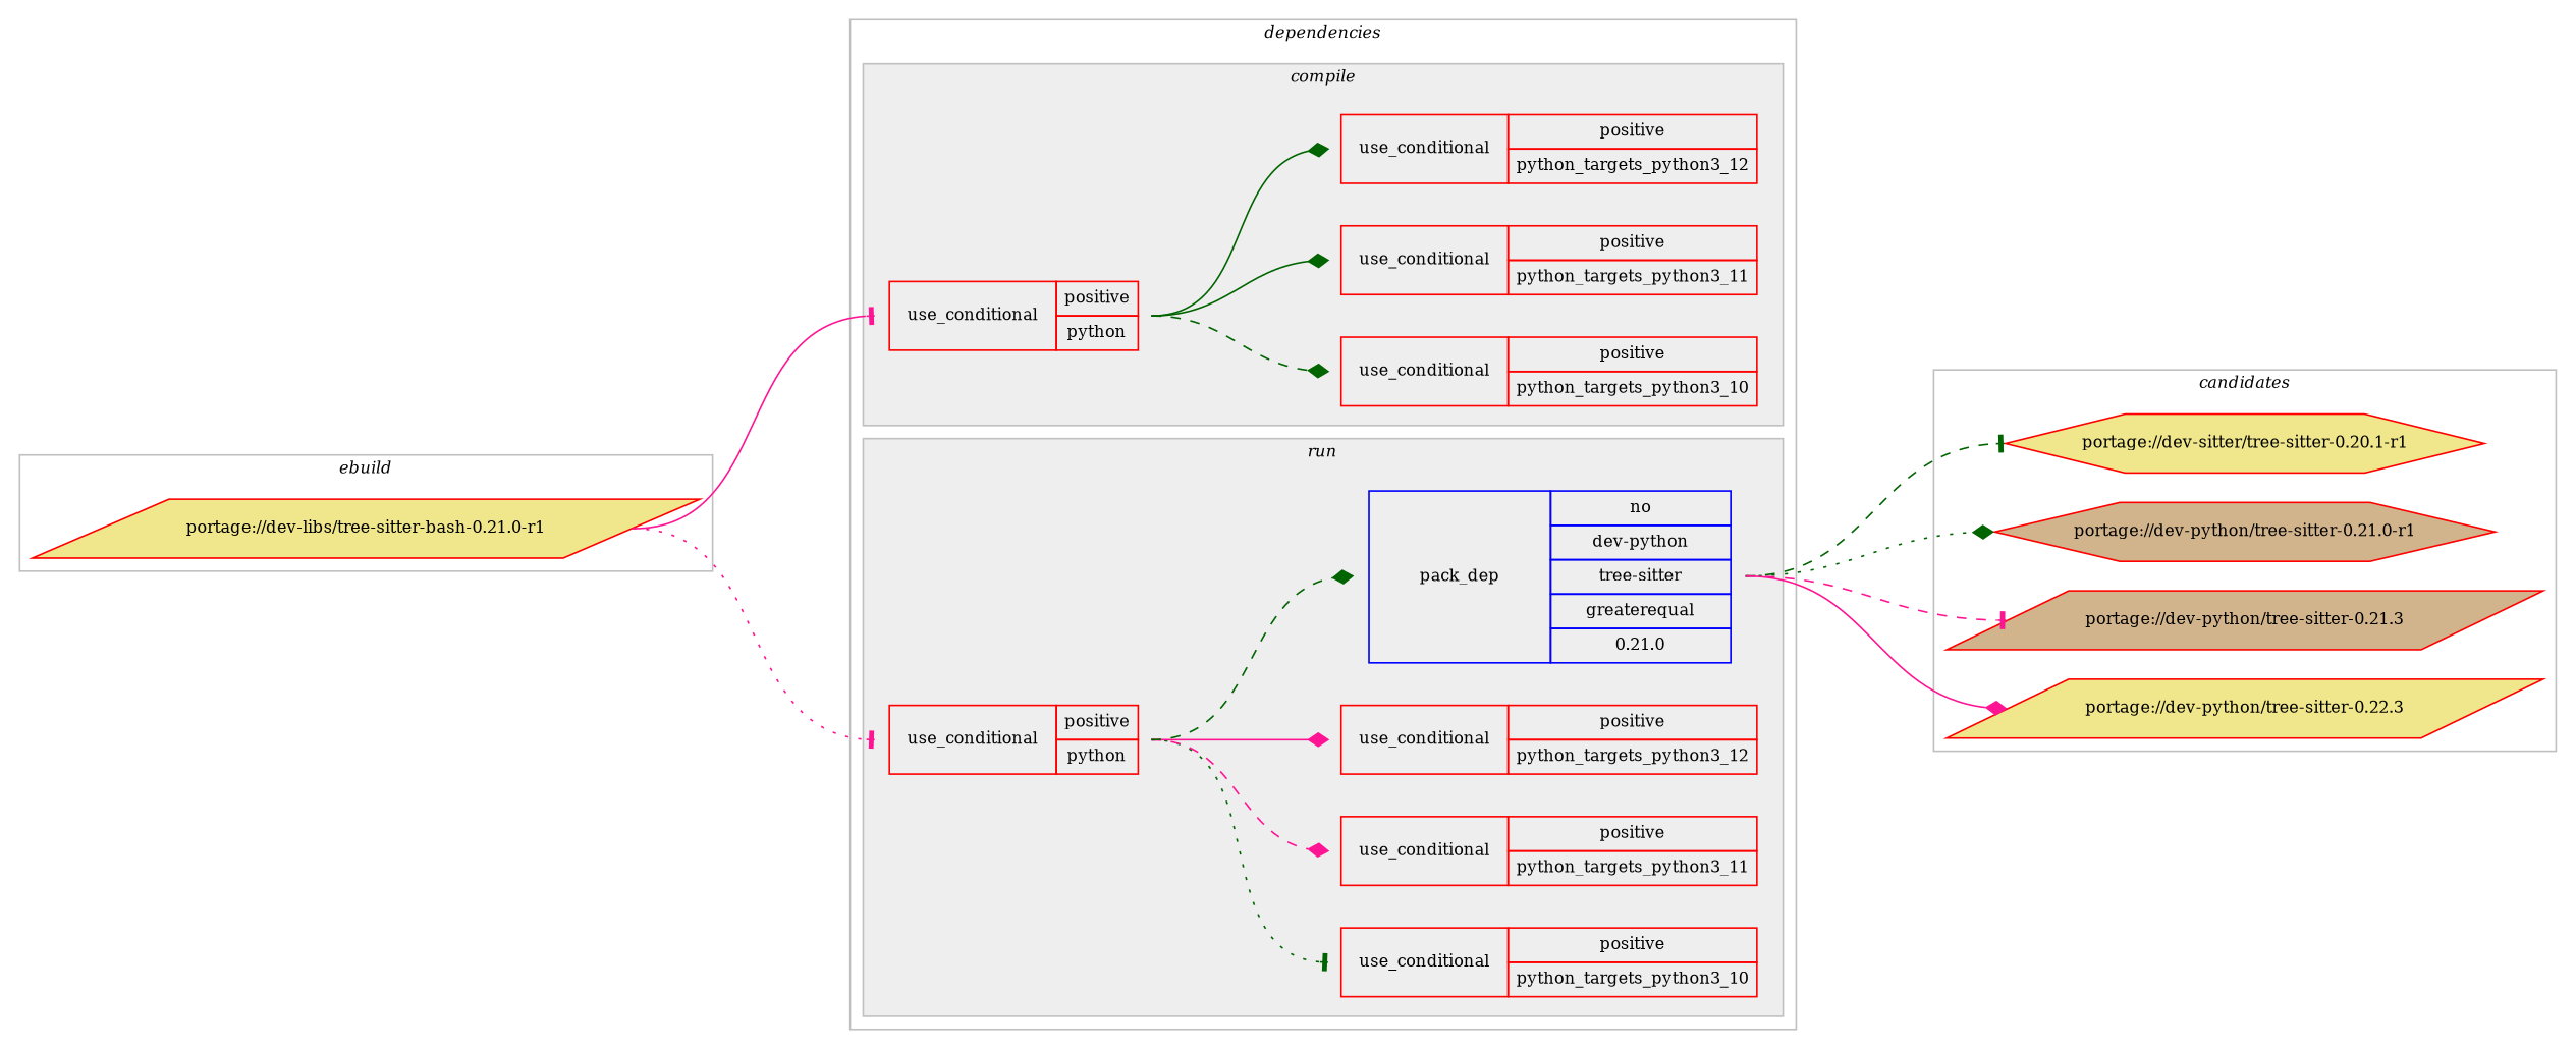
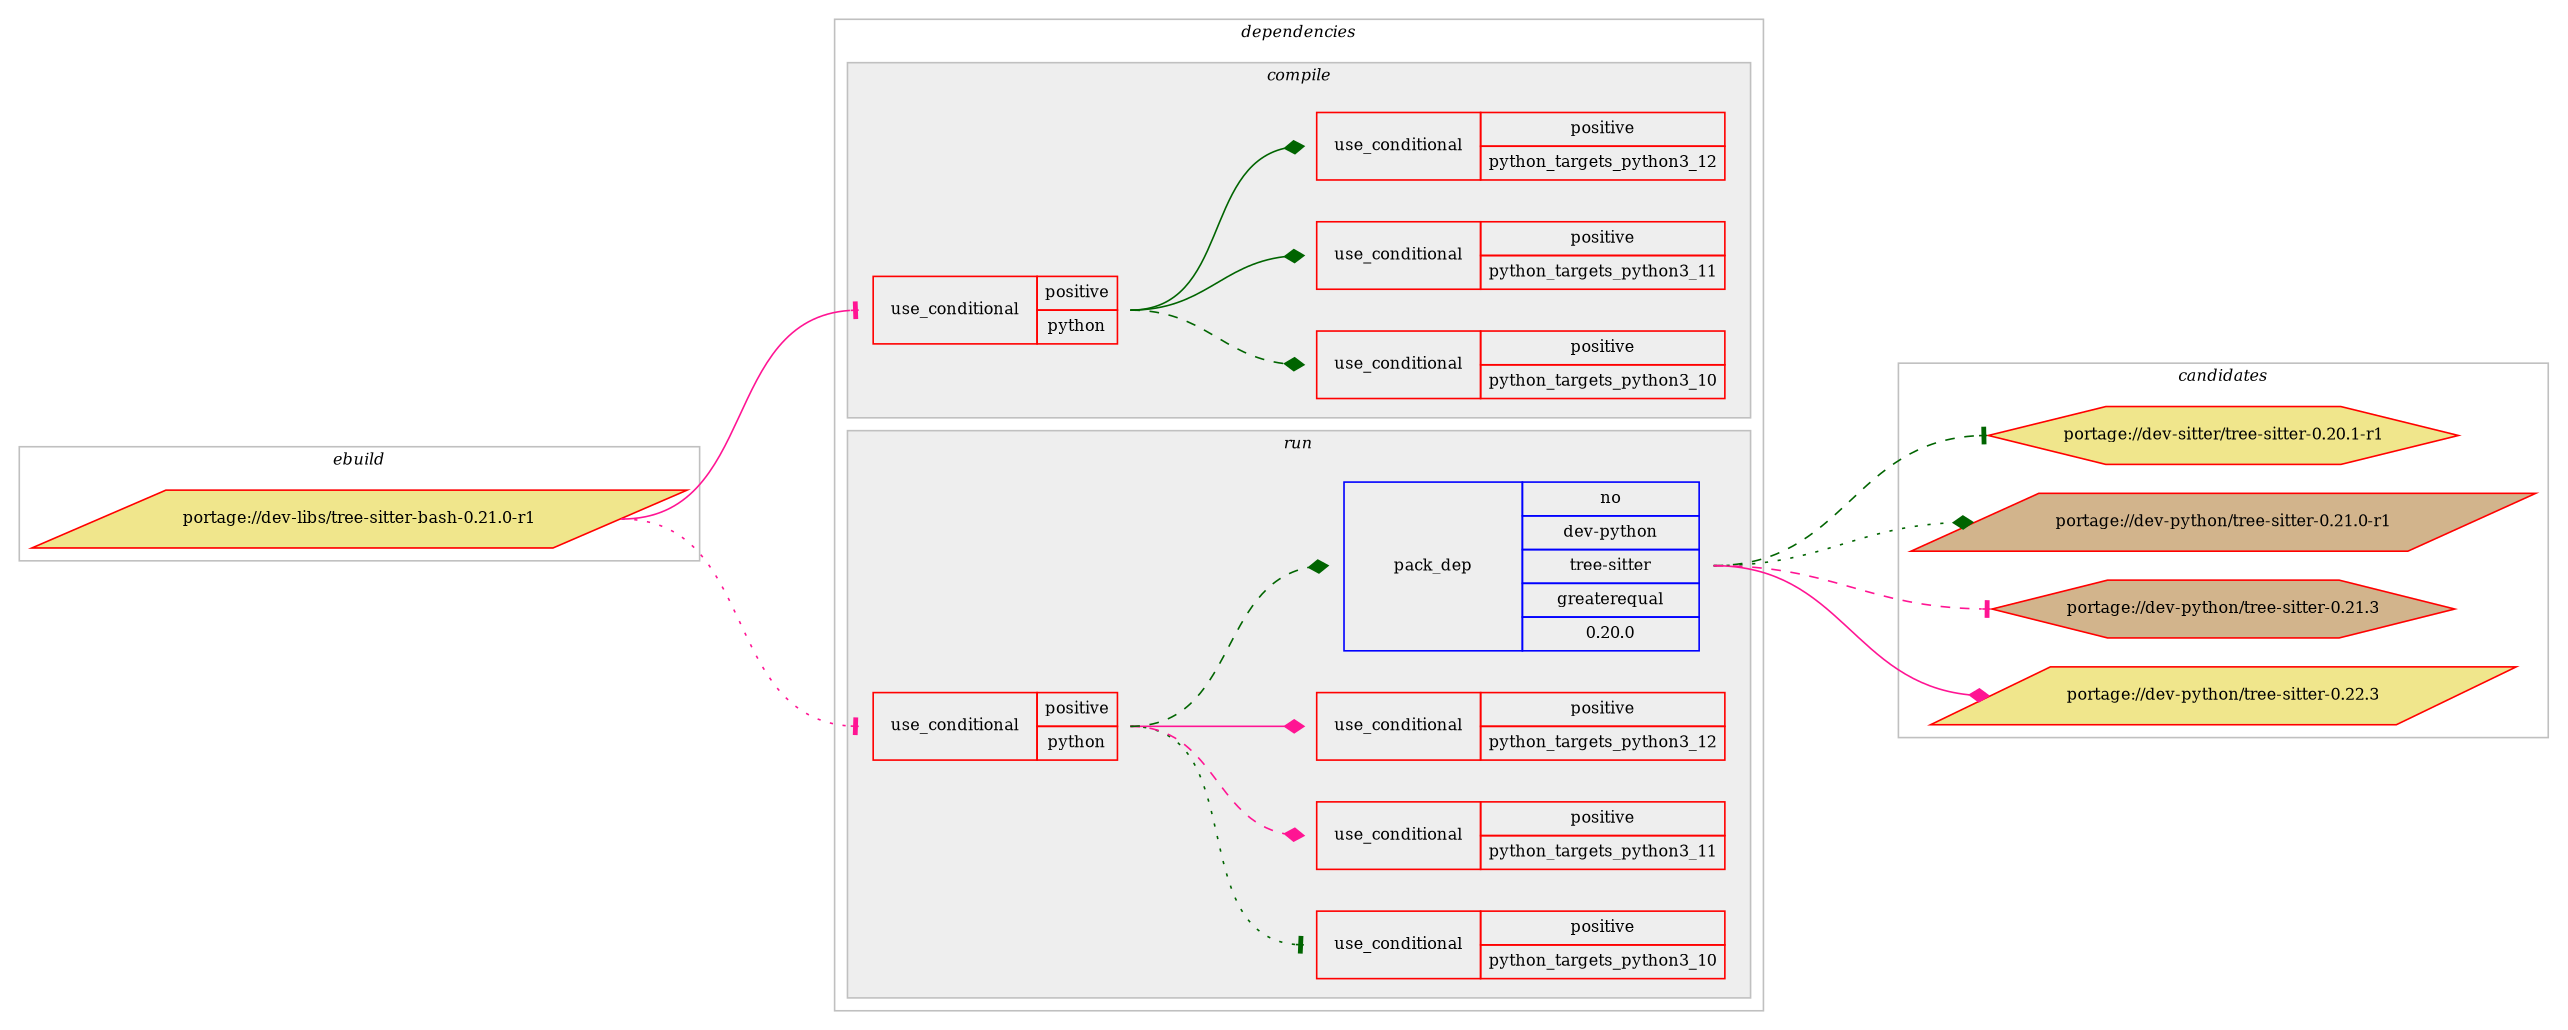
  digraph {
    compound=true
    concentrate=true
    fontname="DejaVu Serif"
    fontsize=10
    newrank=true
    rankdir=LR
    ranksep=1.5
    node [color=red fontname="DejaVu Serif" fontsize=10 shape=none]
    edge [arrowhead=diamond color=darkgreen fontname="DejaVu Serif" headport=w style=solid tailport=e weight=20]
    n1 [fillcolor=khaki label="portage://dev-libs/tree-sitter-bash-0.21.0-r1" shape=parallelogram style=filled width=4]
    n2 [label=<<TABLE BORDER="0" CELLBORDER="1" CELLSPACING="0" CELLPADDING="4"><TR><TD ROWSPAN="3" CELLPADDING="10">use_conditional</TD></TR><TR><TD>positive</TD></TR><TR><TD>python_targets_python3_10</TD></TR></TABLE>>]
    n3 [label=<<TABLE BORDER="0" CELLBORDER="1" CELLSPACING="0" CELLPADDING="4"><TR><TD ROWSPAN="3" CELLPADDING="10">use_conditional</TD></TR><TR><TD>positive</TD></TR><TR><TD>python_targets_python3_11</TD></TR></TABLE>>]
    n4 [label=<<TABLE BORDER="0" CELLBORDER="1" CELLSPACING="0" CELLPADDING="4"><TR><TD ROWSPAN="3" CELLPADDING="10">use_conditional</TD></TR><TR><TD>positive</TD></TR><TR><TD>python_targets_python3_12</TD></TR></TABLE>>]
    n5 [label=<<TABLE BORDER="0" CELLBORDER="1" CELLSPACING="0" CELLPADDING="4"><TR><TD ROWSPAN="3" CELLPADDING="10">use_conditional</TD></TR><TR><TD>positive</TD></TR><TR><TD>python</TD></TR></TABLE>>]
    n6 [label=<<TABLE BORDER="0" CELLBORDER="1" CELLSPACING="0" CELLPADDING="4"><TR><TD ROWSPAN="3" CELLPADDING="10">use_conditional</TD></TR><TR><TD>positive</TD></TR><TR><TD>python_targets_python3_10</TD></TR></TABLE>>]
    n7 [label=<<TABLE BORDER="0" CELLBORDER="1" CELLSPACING="0" CELLPADDING="4"><TR><TD ROWSPAN="3" CELLPADDING="10">use_conditional</TD></TR><TR><TD>positive</TD></TR><TR><TD>python_targets_python3_11</TD></TR></TABLE>>]
    n8 [label=<<TABLE BORDER="0" CELLBORDER="1" CELLSPACING="0" CELLPADDING="4"><TR><TD ROWSPAN="3" CELLPADDING="10">use_conditional</TD></TR><TR><TD>positive</TD></TR><TR><TD>python_targets_python3_12</TD></TR></TABLE>>]
-   n9 [color=blue label=<<TABLE BORDER="0" CELLBORDER="1" CELLSPACING="0" CELLPADDING="4" WIDTH="220"><TR><TD ROWSPAN="6" CELLPADDING="30">pack_dep</TD></TR><TR><TD WIDTH="110">no</TD></TR><TR><TD>dev-python</TD></TR><TR><TD>tree-sitter</TD></TR><TR><TD>greaterequal</TD></TR><TR><TD>0.21.0</TD></TR></TABLE>>]
+   n9 [color=blue label=<<TABLE BORDER="0" CELLBORDER="1" CELLSPACING="0" CELLPADDING="4" WIDTH="220"><TR><TD ROWSPAN="6" CELLPADDING="30">pack_dep</TD></TR><TR><TD WIDTH="110">no</TD></TR><TR><TD>dev-python</TD></TR><TR><TD>tree-sitter</TD></TR><TR><TD>greaterequal</TD></TR><TR><TD>0.20.0</TD></TR></TABLE>>]
    n10 [label=<<TABLE BORDER="0" CELLBORDER="1" CELLSPACING="0" CELLPADDING="4"><TR><TD ROWSPAN="3" CELLPADDING="10">use_conditional</TD></TR><TR><TD>positive</TD></TR><TR><TD>python</TD></TR></TABLE>>]
    n11 [fillcolor=khaki label="portage://dev-sitter/tree-sitter-0.20.1-r1" shape=hexagon style=filled width=4]
-   n12 [fillcolor=tan label="portage://dev-python/tree-sitter-0.21.0-r1" shape=hexagon style=filled width=4]
-   n13 [fillcolor=tan label="portage://dev-python/tree-sitter-0.21.3" shape=parallelogram style=filled width=4]
+   n12 [fillcolor=tan label="portage://dev-python/tree-sitter-0.21.0-r1" shape=parallelogram style=filled width=4]
+   n13 [fillcolor=tan label="portage://dev-python/tree-sitter-0.21.3" shape=hexagon style=filled width=4]
    n14 [fillcolor=khaki label="portage://dev-python/tree-sitter-0.22.3" shape=parallelogram style=filled width=4]
    subgraph cluster_1 {
      color=gray
      label=<<i>ebuild</i>>
      rank=same
      n1
    }
    subgraph cluster_2 {
      color=gray
      label=<<i>dependencies</i>>
      subgraph cluster_3 {
        color=gray
        fillcolor="#eeeeee"
        label=<<i>compile</i>>
        style=filled
        subgraph sub_4 {
          color=gray
          fillcolor="#eeeeee"
          label=<<i>compile</i>>
          style=filled
          n5
          subgraph sub_5 {
            color=gray
            fillcolor="#eeeeee"
            label=<<i>compile</i>>
            style=filled
            n2
          }
          subgraph sub_6 {
            color=gray
            fillcolor="#eeeeee"
            label=<<i>compile</i>>
            style=filled
            n3
          }
          subgraph sub_7 {
            color=gray
            fillcolor="#eeeeee"
            label=<<i>compile</i>>
            style=filled
            n4
          }
        }
      }
      subgraph cluster_8 {
        color=gray
        fillcolor="#eeeeee"
        label=<<i>compile and run</i>>
        style=filled
      }
      subgraph cluster_9 {
        color=gray
        fillcolor="#eeeeee"
        label=<<i>run</i>>
        style=filled
        subgraph sub_10 {
          color=gray
          fillcolor="#eeeeee"
          label=<<i>run</i>>
          style=filled
          n10
          subgraph sub_11 {
            color=gray
            fillcolor="#eeeeee"
            label=<<i>run</i>>
            style=filled
            n6
          }
          subgraph sub_12 {
            color=gray
            fillcolor="#eeeeee"
            label=<<i>run</i>>
            style=filled
            n7
          }
          subgraph sub_13 {
            color=gray
            fillcolor="#eeeeee"
            label=<<i>run</i>>
            style=filled
            n8
          }
          subgraph sub_14 {
            color=gray
            fillcolor="#eeeeee"
            label=<<i>run</i>>
            style=filled
            n9
          }
        }
      }
    }
    subgraph cluster_15 {
      color=gray
      label=<<i>candidates</i>>
      rank=same
      subgraph sub_16 {
        color=black
        label=<<i>candidates</i>>
        nodesep=1
        rank=same
        n11
        n12
        n13
        n14
      }
    }
    n1 -> n5 [arrowhead=tee color=deeppink]
    n1 -> n10 [arrowhead=tee color=deeppink style=dotted]
    n5 -> n2 [style=dashed]
    n5 -> n3
    n5 -> n4
    n9 -> n11 [arrowhead=tee style=dashed weight=100]
    n9 -> n12 [style=dotted weight=100]
    n9 -> n13 [arrowhead=tee color=deeppink style=dashed weight=100]
    n9 -> n14 [color=deeppink weight=100]
    n10 -> n6 [arrowhead=tee style=dotted]
    n10 -> n7 [color=deeppink style=dashed]
    n10 -> n8 [color=deeppink]
    n10 -> n9 [style=dashed]
  }
